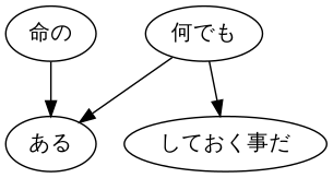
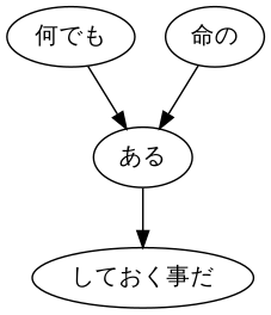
  digraph {
    fontname="EB Garamond"
    node [fontname="EB Garamond"]
    edge [fontname="EB Garamond"]
    n1 [label="何でも"]
    n2 [label="ある"]
    n3 [label="しておく事だ"]
    n4 [label="命の"]
    n1 -> n2
-   n1 -> n3
+   n2 -> n3
    n4 -> n2
  }
